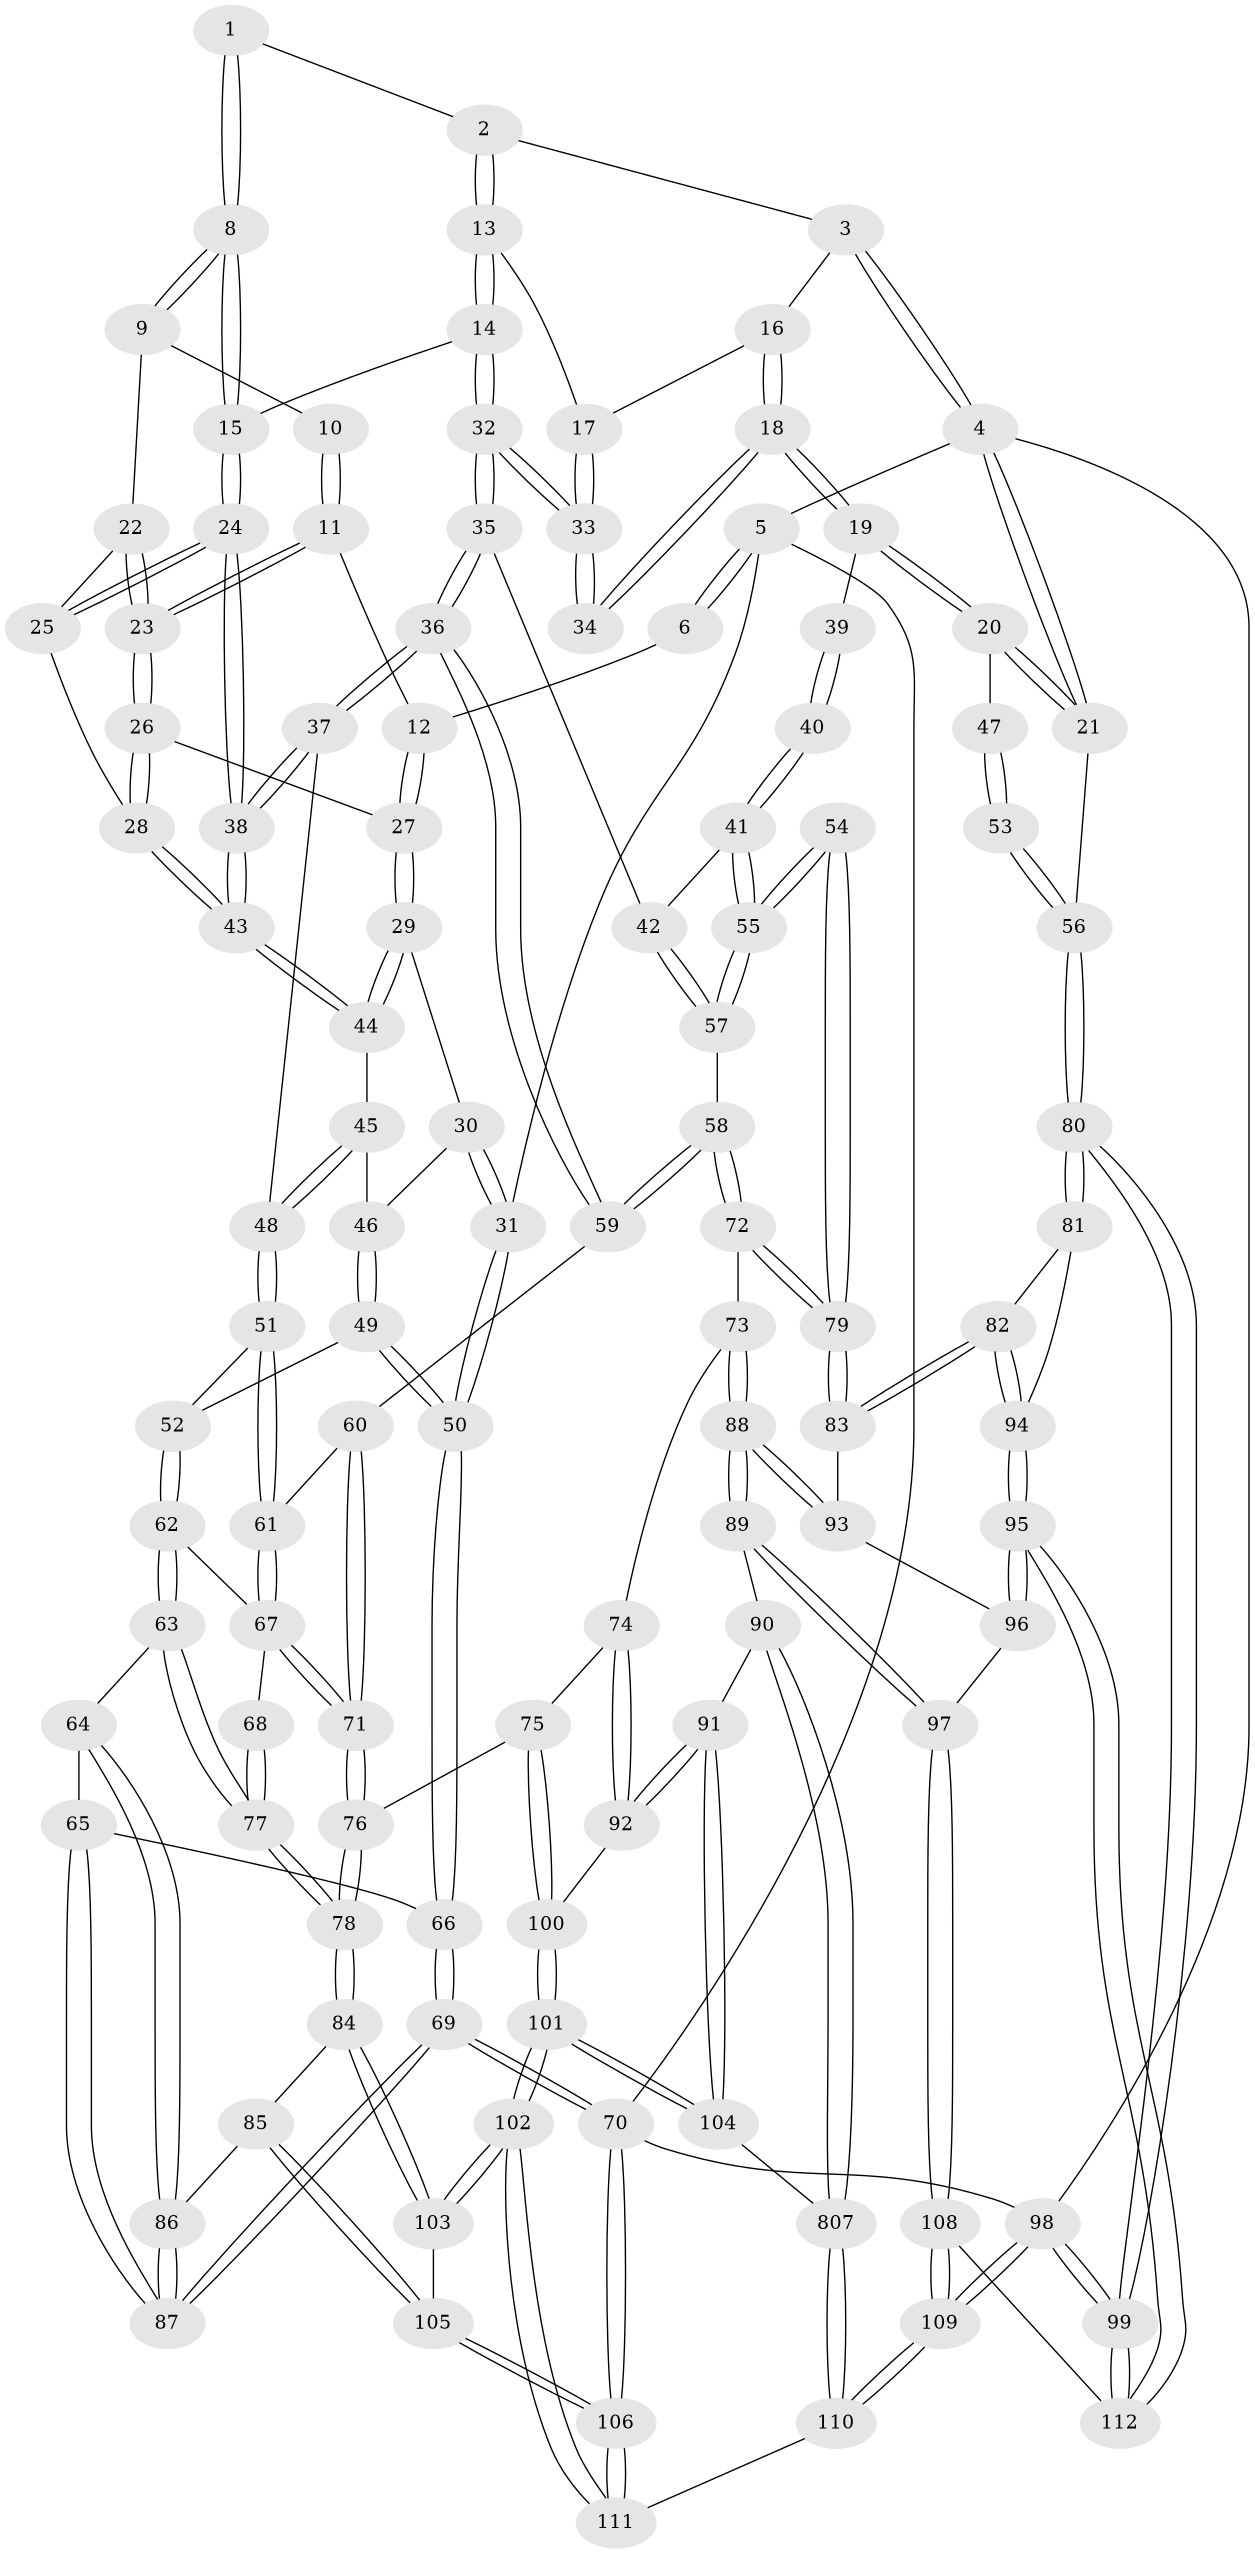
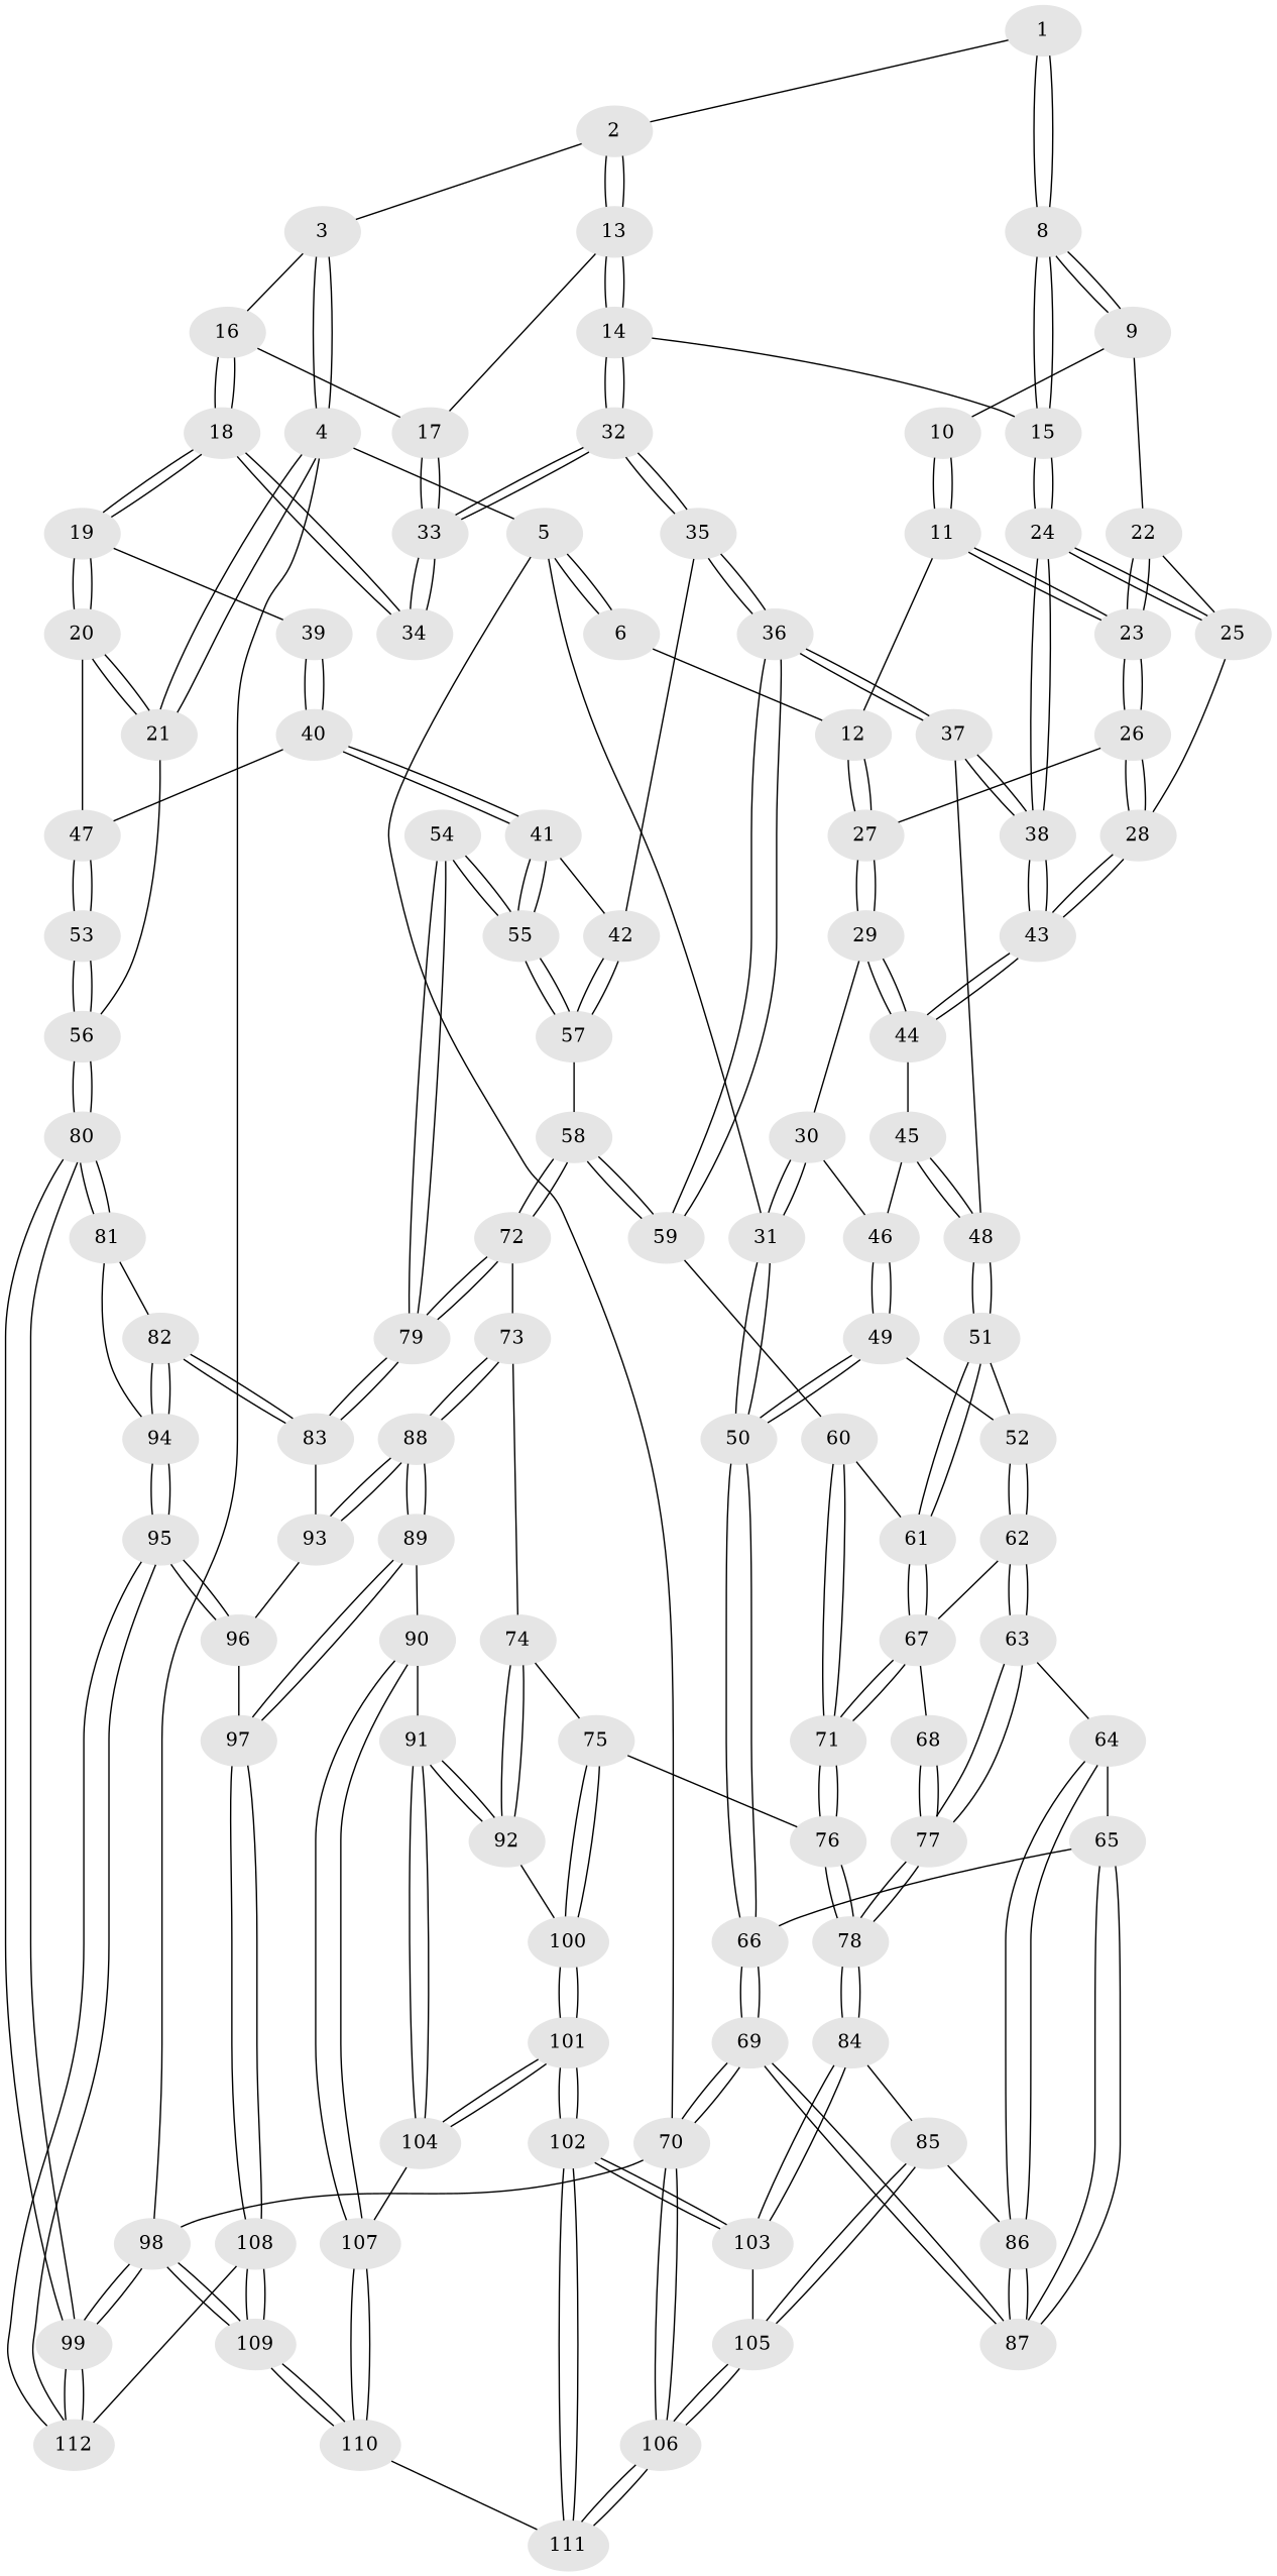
  graph {
    fontname="DejaVu Serif"
    node [color=gray90 fontname="DejaVu Serif" style=filled]
    edge [fontname="DejaVu Serif"]
    1
    2
    8
    3
    13
    9
    15
    4
    16
    14
    17
    5
    21
    98
    18
    6
    31
    70
    56
    99
    109
    12
    50
    106
    27
    10
    11
    22
    24
    23
    25
    26
    29
    32
    33
    35
    38
    19
    34
    20
    39
    47
    40
    53
    80
    28
    43
    30
    44
    46
    45
    49
    66
    36
    42
    37
    59
    57
    48
    60
    51
    41
    55
    58
    52
    61
    62
    69
    67
    63
    54
    79
    83
    81
    72
    73
    71
    76
    68
    64
    77
    65
    86
    78
    87
    111
    74
    88
    75
    92
    93
    89
    100
    101
    84
    85
    103
    82
    94
    112
    95
    96
    105
    90
    97
    91
-   107 [label=807]
+   107
    108
    104
    110
    102
    1 -- 2
    1 -- 8
    1 -- 8
    2 -- 3
    2 -- 13
    2 -- 13
    8 -- 9
    8 -- 9
    8 -- 15
    8 -- 15
    3 -- 4
    3 -- 4
    3 -- 16
    13 -- 14
    13 -- 14
    13 -- 17
    9 -- 10
    9 -- 22
    15 -- 24
    15 -- 24
    4 -- 5
    4 -- 21
    4 -- 21
    4 -- 98
    16 -- 17
    16 -- 18
    16 -- 18
    14 -- 15
    14 -- 32
    14 -- 32
    17 -- 33
    17 -- 33
    5 -- 6
    5 -- 6
    5 -- 31
    5 -- 70
    21 -- 56
    98 -- 99
    98 -- 99
    98 -- 109
    98 -- 109
    18 -- 19
    18 -- 19
    18 -- 34
    18 -- 34
    6 -- 12
    31 -- 50
    31 -- 50
    70 -- 98
    70 -- 106
    70 -- 106
    56 -- 80
    56 -- 80
    99 -- 112
    99 -- 112
    109 -- 110
    109 -- 110
    12 -- 27
    12 -- 27
    50 -- 66
    50 -- 66
    106 -- 111
    106 -- 111
    27 -- 29
    27 -- 29
    10 -- 11
    10 -- 11
    11 -- 12
    11 -- 23
    11 -- 23
    22 -- 23
    22 -- 23
    22 -- 25
    24 -- 25
    24 -- 25
    24 -- 38
    24 -- 38
    23 -- 26
    23 -- 26
    25 -- 28
    26 -- 27
    26 -- 28
    26 -- 28
    29 -- 30
    29 -- 44
    29 -- 44
    32 -- 33
    32 -- 33
    32 -- 35
    32 -- 35
    33 -- 34
    33 -- 34
    35 -- 36
    35 -- 36
    35 -- 42
    38 -- 43
    38 -- 43
    19 -- 20
    19 -- 20
    19 -- 39
    20 -- 21
    20 -- 21
    20 -- 47
    39 -- 40
    39 -- 40
    47 -- 53
    47 -- 53
+   40 -- 47
    40 -- 41
    40 -- 41
    53 -- 56
    53 -- 56
    80 -- 99
    80 -- 99
    80 -- 81
    80 -- 81
    28 -- 43
    28 -- 43
    43 -- 44
    43 -- 44
    30 -- 31
    30 -- 31
    30 -- 46
    44 -- 45
    46 -- 49
    46 -- 49
    45 -- 46
    45 -- 48
    45 -- 48
    49 -- 50
    49 -- 50
    49 -- 52
    66 -- 69
    66 -- 69
    36 -- 37
    36 -- 37
    36 -- 59
    36 -- 59
    42 -- 57
    42 -- 57
    37 -- 38
    37 -- 38
    37 -- 48
    59 -- 60
    57 -- 58
    48 -- 51
    48 -- 51
    60 -- 61
    60 -- 71
    60 -- 71
    51 -- 52
    51 -- 61
    51 -- 61
    41 -- 42
    41 -- 55
    41 -- 55
    55 -- 57
    55 -- 57
    58 -- 59
    58 -- 59
    58 -- 72
    58 -- 72
    52 -- 62
    52 -- 62
    61 -- 67
    61 -- 67
    62 -- 67
    62 -- 63
    62 -- 63
    69 -- 70
    69 -- 70
    69 -- 87
    69 -- 87
    67 -- 71
    67 -- 71
    67 -- 68
    63 -- 64
    63 -- 77
    63 -- 77
    54 -- 55
    54 -- 55
    54 -- 79
    54 -- 79
    79 -- 83
    79 -- 83
    83 -- 93
    81 -- 82
    81 -- 94
    72 -- 79
    72 -- 79
    72 -- 73
    73 -- 74
    73 -- 88
    73 -- 88
    71 -- 76
    71 -- 76
    76 -- 78
    76 -- 78
    68 -- 77
    68 -- 77
    64 -- 65
    64 -- 86
    64 -- 86
    77 -- 78
    77 -- 78
    65 -- 66
    65 -- 87
    65 -- 87
    86 -- 87
    86 -- 87
    78 -- 84
    78 -- 84
    74 -- 75
    74 -- 92
    74 -- 92
    88 -- 93
    88 -- 93
    88 -- 89
    88 -- 89
    75 -- 76
    75 -- 100
    75 -- 100
    92 -- 100
    93 -- 96
    89 -- 90
    89 -- 97
    89 -- 97
    100 -- 101
    100 -- 101
    101 -- 104
    101 -- 104
    101 -- 102
    101 -- 102
    84 -- 85
    84 -- 103
    84 -- 103
    85 -- 86
    85 -- 105
    85 -- 105
    103 -- 105
    82 -- 83
    82 -- 83
    82 -- 94
    82 -- 94
    94 -- 95
    94 -- 95
    95 -- 112
    95 -- 112
    95 -- 96
    95 -- 96
    96 -- 97
    105 -- 106
    105 -- 106
    90 -- 91
    90 -- 107
    90 -- 107
    97 -- 108
    97 -- 108
    91 -- 92
    91 -- 92
    91 -- 104
    91 -- 104
    107 -- 110
    107 -- 110
    108 -- 109
    108 -- 109
    108 -- 112
    104 -- 107
    110 -- 111
    102 -- 111
    102 -- 111
    102 -- 103
    102 -- 103
  }
